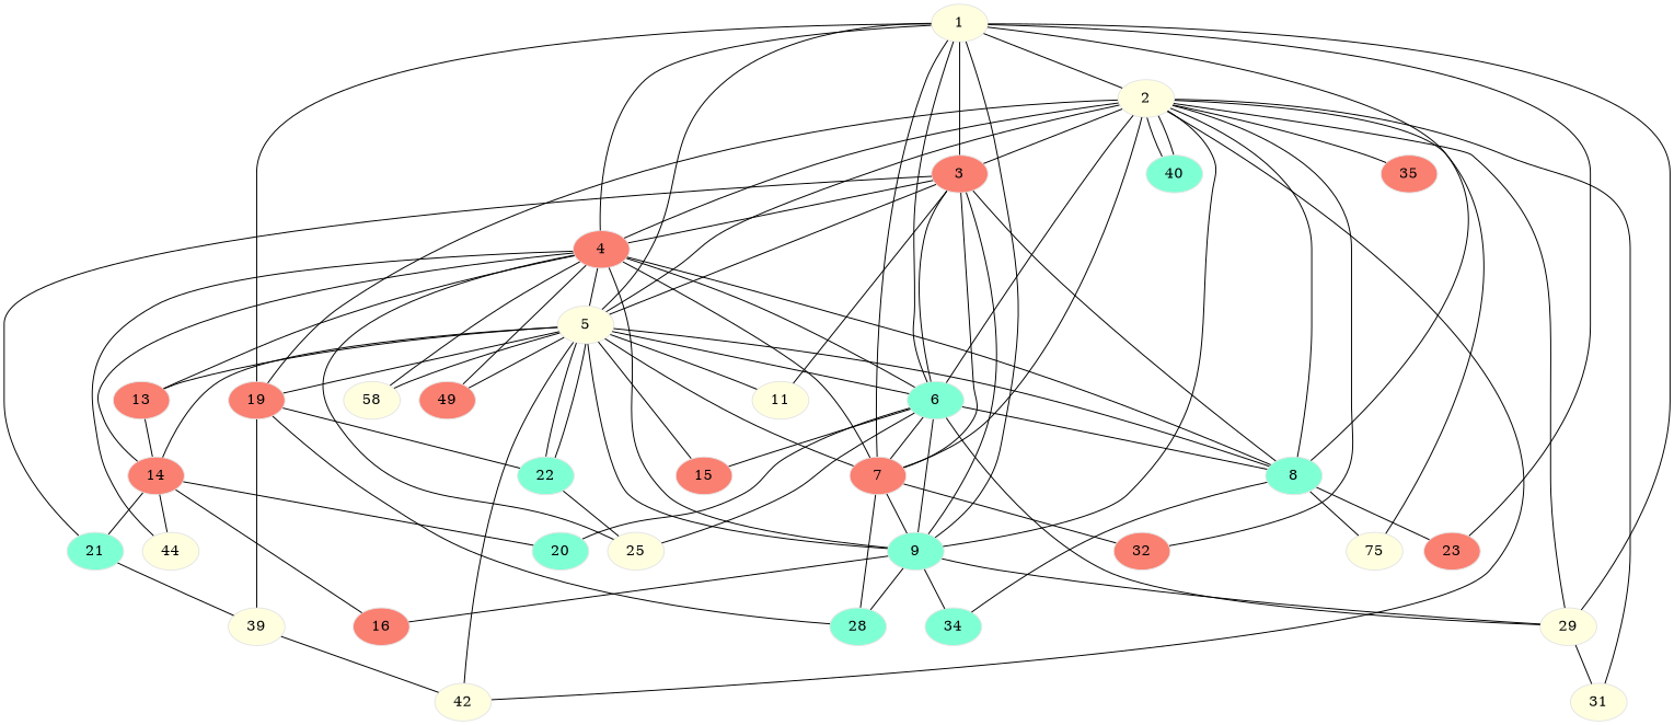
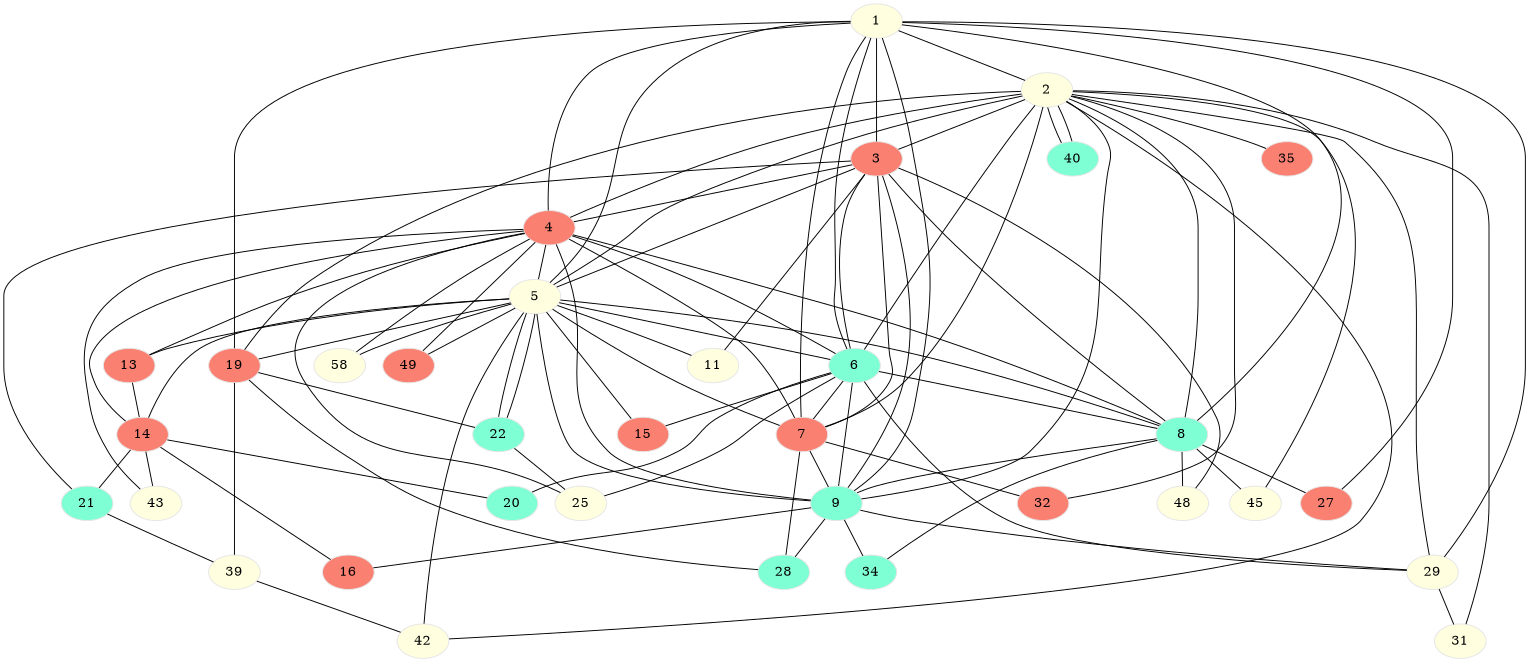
  graph {
    node [color=gray90 fillcolor=lightyellow style=filled]
    1 [super="+12"]
    2 [super="+10"]
    3 [fillcolor=salmon super="+18"]
    4 [fillcolor=salmon super="+38"]
    5 [super="+37"]
    6 [fillcolor=aquamarine super="+50"]
    7 [fillcolor=salmon super="+24"]
    8 [fillcolor=aquamarine super="+33"]
    9 [fillcolor=aquamarine super="+17"]
    19 [fillcolor=salmon super="+30"]
-   23 [fillcolor=salmon]
+   23 [fillcolor=salmon label=27]
    29 [super="+47"]
    31
    32 [fillcolor=salmon]
    35 [fillcolor=salmon]
    40 [fillcolor=aquamarine]
    42 [super="+43"]
-   45 [label=75]
+   45
    11
    21 [fillcolor=aquamarine super="+41"]
+   48
    13 [fillcolor=salmon]
    14 [fillcolor=salmon super="+26"]
    25 [super="+27"]
-   44
+   44 [label=43]
    49 [fillcolor=salmon super="+51"]
    n27 [label=58]
    15 [fillcolor=salmon]
    22 [fillcolor=aquamarine]
    20 [fillcolor=aquamarine]
    28 [fillcolor=aquamarine super="+46"]
    34 [fillcolor=aquamarine]
    16 [fillcolor=salmon]
    39
    1 -- 2 [weight=2]
    1 -- 3 [weight=3]
    1 -- 4
    1 -- 5
    1 -- 6
    1 -- 7
    1 -- 8
    1 -- 9
    1 -- 19
    1 -- 23
    1 -- 29
    2 -- 3 [weight=2]
    2 -- 4 [weight=2]
    2 -- 5 [weight=2]
    2 -- 6 [weight=2]
    2 -- 7 [weight=2]
    2 -- 8 [weight=3]
    2 -- 9 [weight=2]
    2 -- 19
    2 -- 29
    2 -- 31
    2 -- 32
    2 -- 35
    2 -- 40
    2 -- 40
    2 -- 42
    2 -- 45
    3 -- 4
    3 -- 5
    3 -- 6
    3 -- 7
    3 -- 8
    3 -- 9
    3 -- 11
    3 -- 21
+   3 -- 48
    4 -- 5
    4 -- 6
    4 -- 7 [weight=2]
    4 -- 8
    4 -- 9 [weight=2]
    4 -- 13
    4 -- 14
    4 -- 25
    4 -- 44
    4 -- 49 [weight=2]
    4 -- n27
    5 -- 6
    5 -- 7
    5 -- 8
    5 -- 9
    5 -- 19
    5 -- 42
    5 -- 11
    5 -- 13
    5 -- 14
    5 -- 49
    5 -- n27
    5 -- 15
    5 -- 22
    5 -- 22
    6 -- 7
    6 -- 8
    6 -- 9
    6 -- 29
    6 -- 25
    6 -- 15
    6 -- 20
    7 -- 9
    7 -- 32
    7 -- 28
+   8 -- 9
    8 -- 23
    8 -- 45
+   8 -- 48
    8 -- 34
    9 -- 29
    9 -- 28
    9 -- 34
    9 -- 16
    19 -- 22
    19 -- 28
    19 -- 39
    29 -- 31
    21 -- 39
    13 -- 14
    14 -- 21 [weight=2]
    14 -- 44
    14 -- 20
    14 -- 16
    22 -- 25
    39 -- 42
  }
